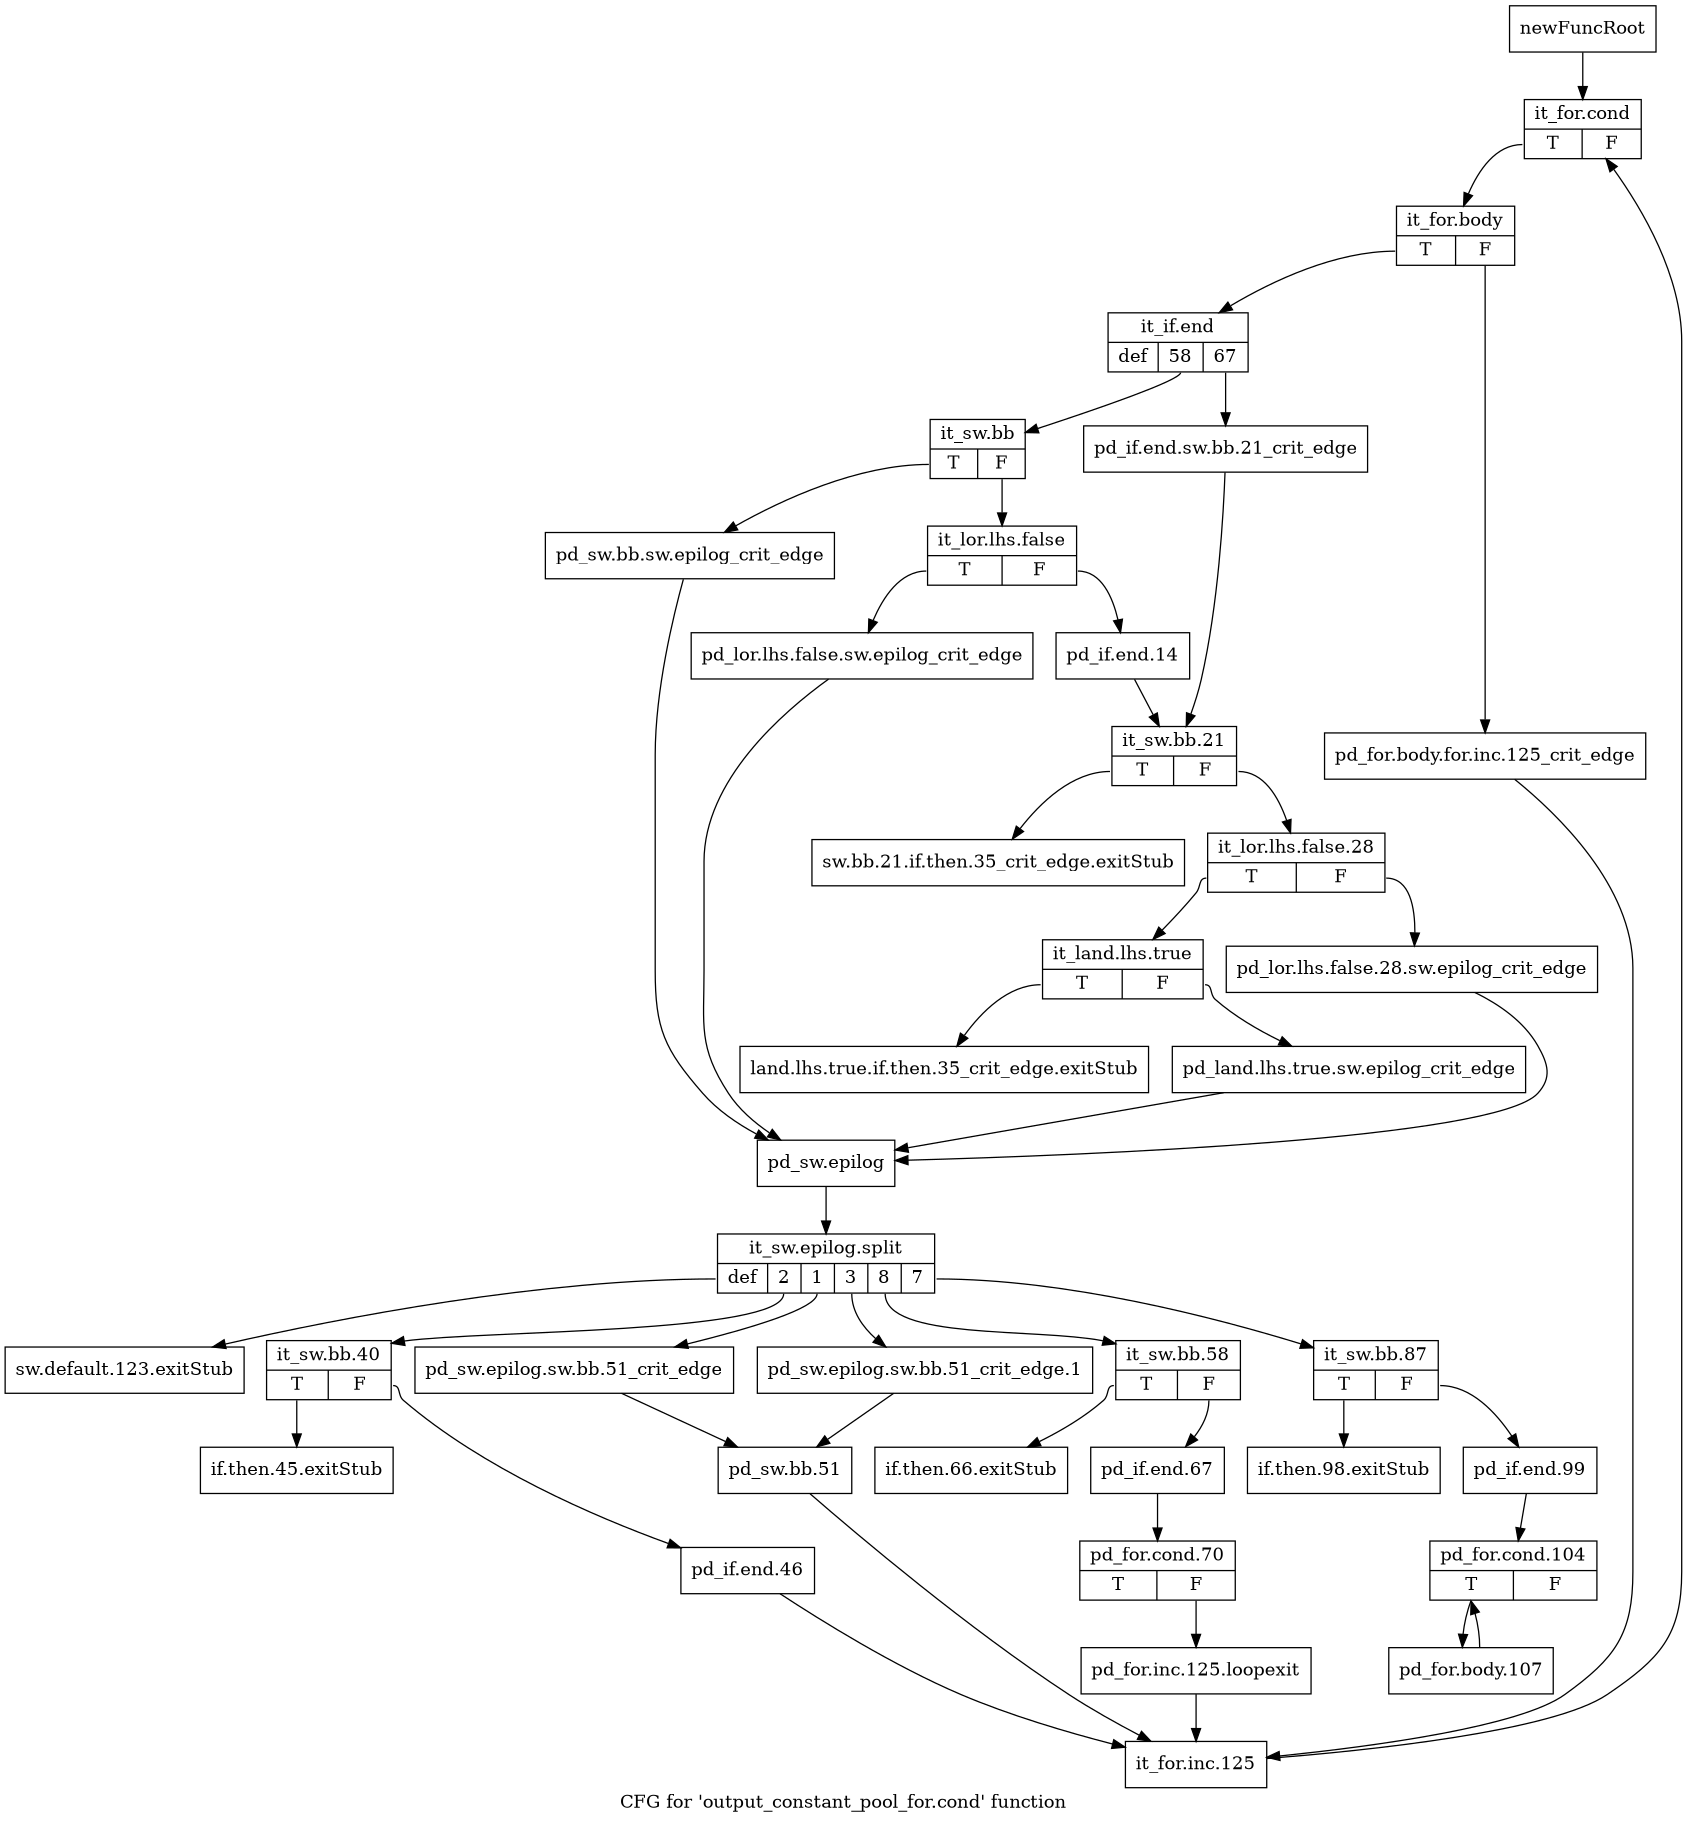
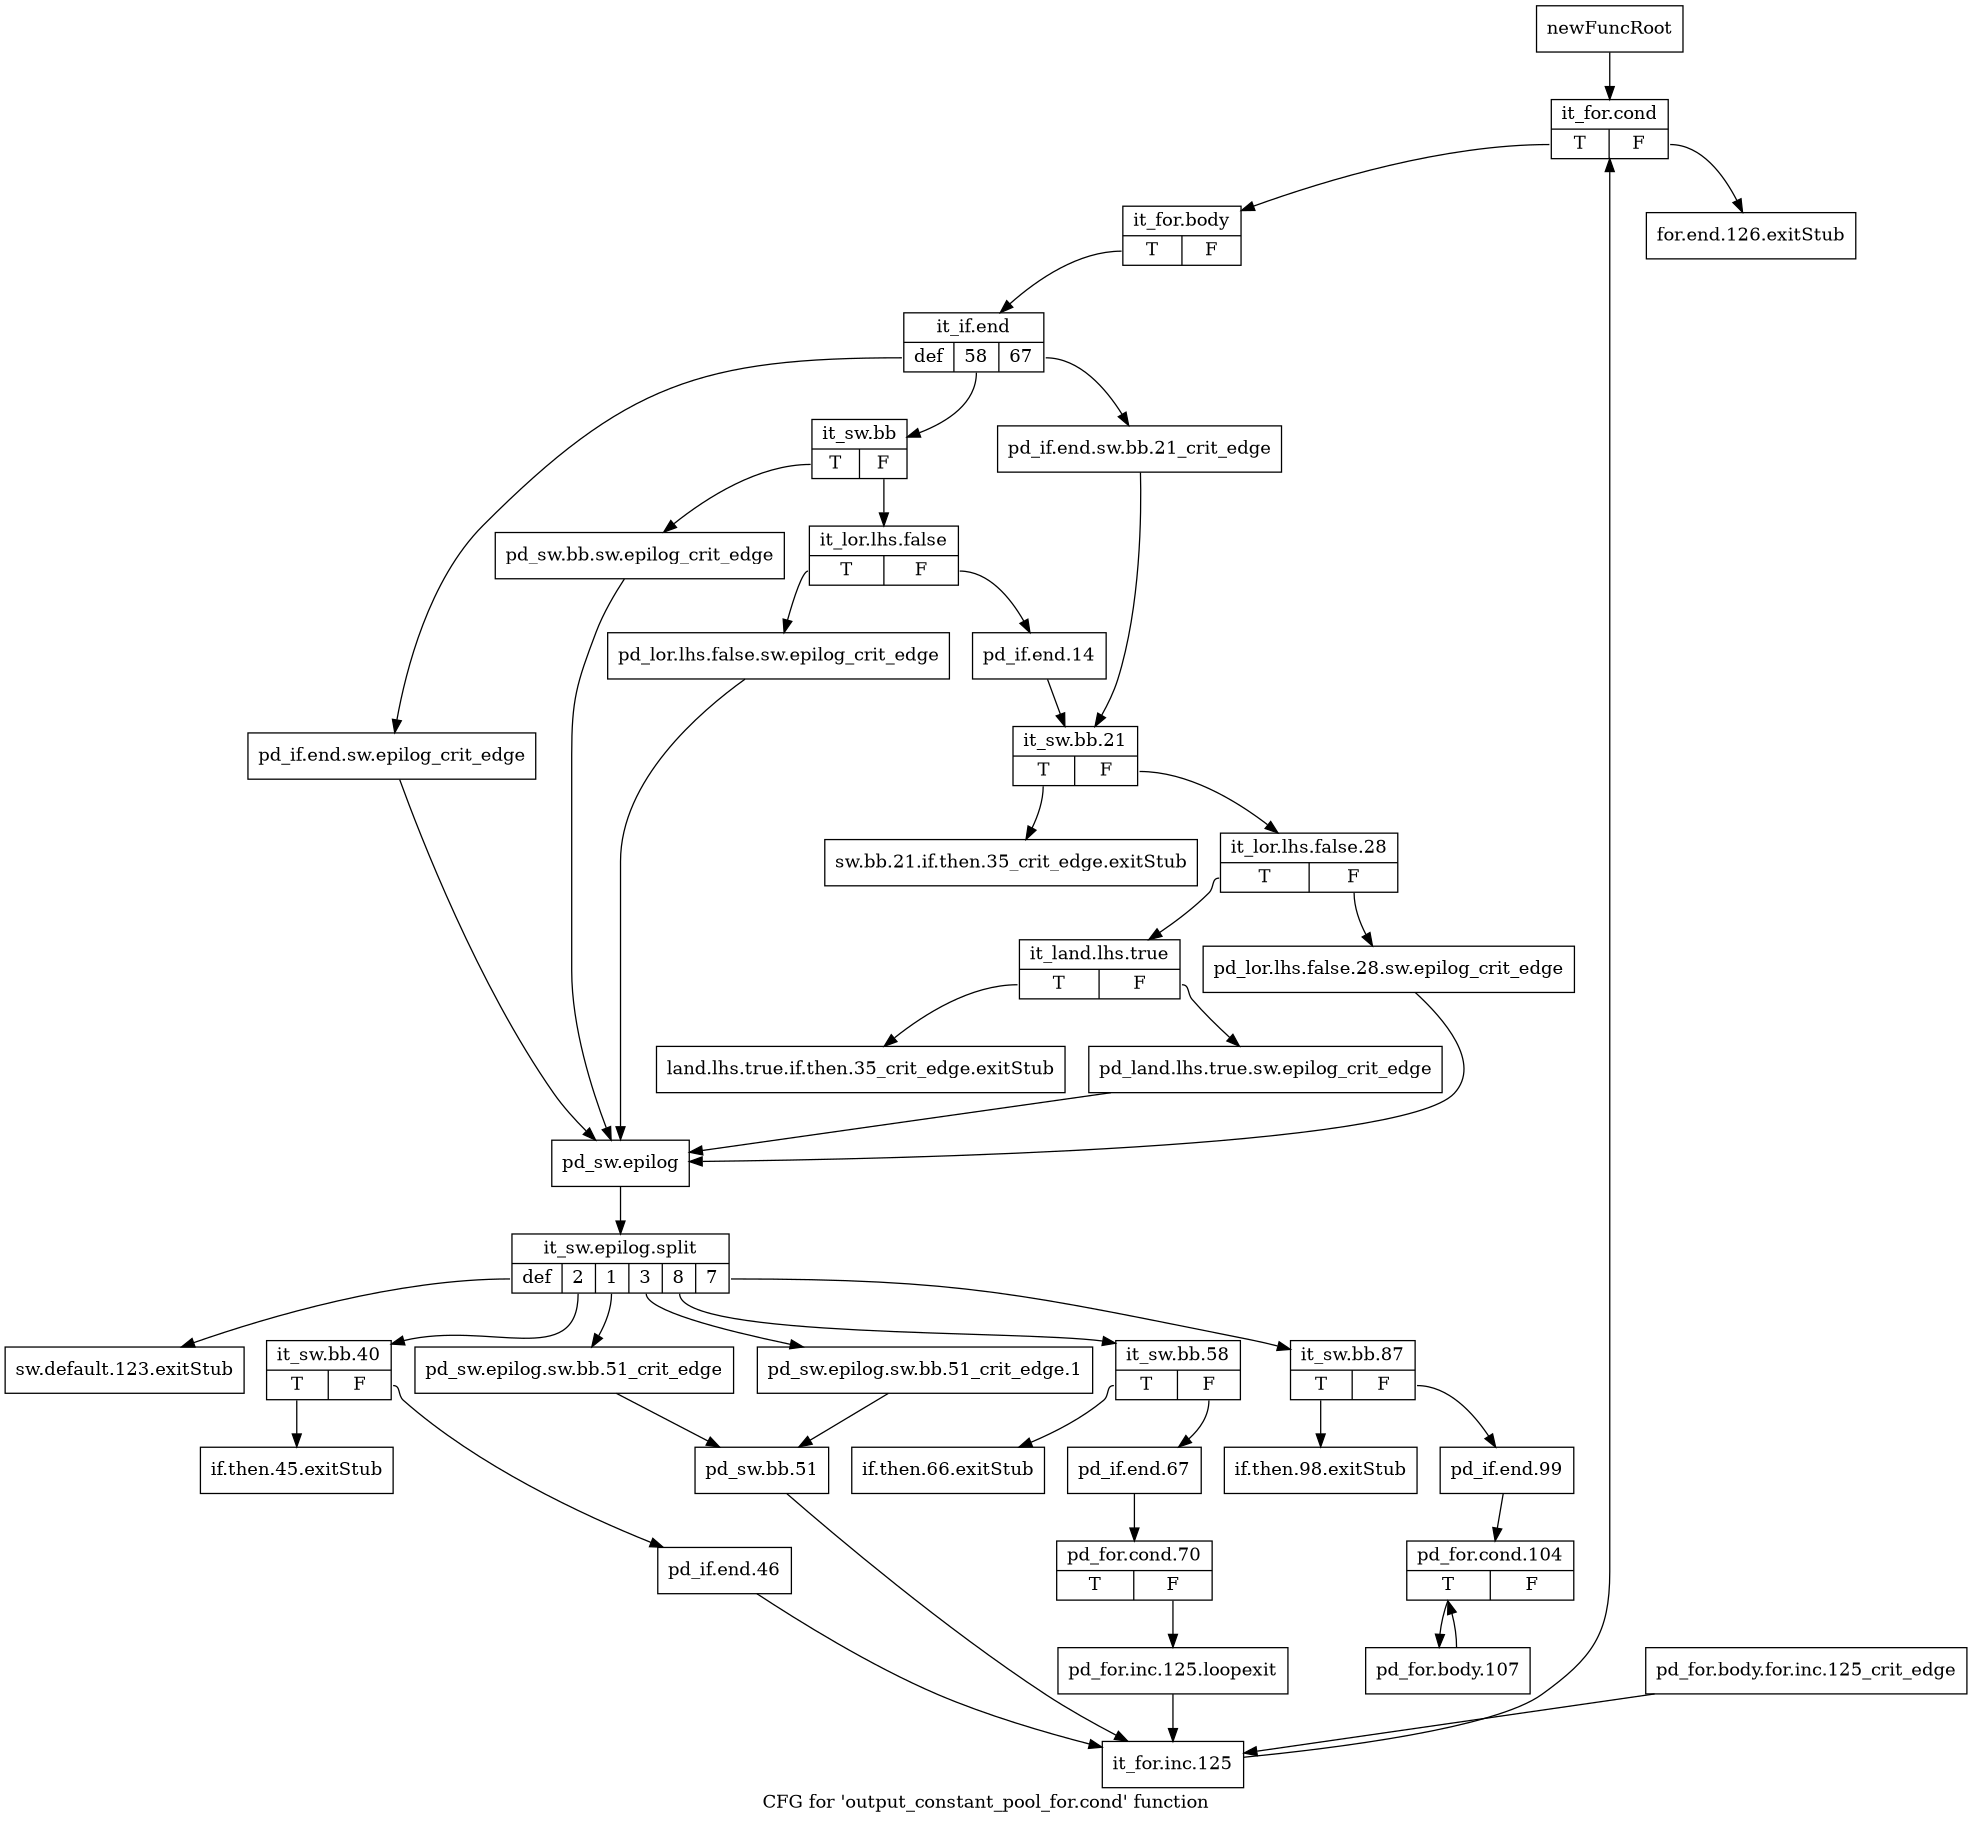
  digraph {
    label="CFG for 'output_constant_pool_for.cond' function"
    node [shape=record]
    n1 [label="{newFuncRoot}"]
    n2 [label="{it_for.cond|{<s0>T|<s1>F}}"]
+   n3 [label="{for.end.126.exitStub}"]
    n4 [label="{it_for.body|{<s0>T|<s1>F}}"]
    n5 [label="{it_if.end|{<s0>def|<s1>58|<s2>67}}"]
    n6 [label="{pd_for.body.for.inc.125_crit_edge}"]
    n7 [label="{sw.bb.21.if.then.35_crit_edge.exitStub}"]
    n8 [label="{land.lhs.true.if.then.35_crit_edge.exitStub}"]
    n9 [label="{sw.default.123.exitStub}"]
    n10 [label="{if.then.98.exitStub}"]
    n11 [label="{if.then.66.exitStub}"]
    n12 [label="{if.then.45.exitStub}"]
+   n13 [label="{pd_if.end.sw.epilog_crit_edge}"]
    n14 [label="{it_sw.bb|{<s0>T|<s1>F}}"]
    n15 [label="{pd_if.end.sw.bb.21_crit_edge}"]
    n16 [label="{it_for.inc.125}"]
    n17 [label="{pd_sw.epilog}"]
    n18 [label="{pd_sw.bb.sw.epilog_crit_edge}"]
    n19 [label="{it_lor.lhs.false|{<s0>T|<s1>F}}"]
    n20 [label="{it_sw.bb.21|{<s0>T|<s1>F}}"]
    n21 [label="{it_sw.epilog.split|{<s0>def|<s1>2|<s2>1|<s3>3|<s4>8|<s5>7}}"]
    n22 [label="{pd_lor.lhs.false.sw.epilog_crit_edge}"]
    n23 [label="{pd_if.end.14}"]
    n24 [label="{it_lor.lhs.false.28|{<s0>T|<s1>F}}"]
    n25 [label="{it_land.lhs.true|{<s0>T|<s1>F}}"]
    n26 [label="{pd_lor.lhs.false.28.sw.epilog_crit_edge}"]
    n27 [label="{pd_land.lhs.true.sw.epilog_crit_edge}"]
    n28 [label="{it_sw.bb.40|{<s0>T|<s1>F}}"]
    n29 [label="{pd_sw.epilog.sw.bb.51_crit_edge}"]
    n30 [label="{pd_sw.epilog.sw.bb.51_crit_edge.1}"]
    n31 [label="{it_sw.bb.58|{<s0>T|<s1>F}}"]
    n32 [label="{it_sw.bb.87|{<s0>T|<s1>F}}"]
    n33 [label="{pd_if.end.46}"]
    n34 [label="{pd_sw.bb.51}"]
    n35 [label="{pd_if.end.67}"]
    n36 [label="{pd_if.end.99}"]
    n37 [label="{pd_for.cond.70|{<s0>T|<s1>F}}"]
    n38 [label="{pd_for.cond.104|{<s0>T|<s1>F}}"]
    n39 [label="{pd_for.body.107}"]
    n40 [label="{pd_for.inc.125.loopexit}"]
    n1 -> n2
+   n2 -> n3 [tailport=s1]
    n2 -> n4 [tailport=s0]
    n4 -> n5 [tailport=s0]
-   n4 -> n6 [tailport=s1]
+   n5 -> n13 [tailport=s0]
    n5 -> n14 [tailport=s1]
    n5 -> n15 [tailport=s2]
    n6 -> n16
+   n13 -> n17
    n14 -> n18 [tailport=s0]
    n14 -> n19 [tailport=s1]
    n15 -> n20
    n16 -> n2
    n17 -> n21
    n18 -> n17
    n19 -> n22 [tailport=s0]
    n19 -> n23 [tailport=s1]
    n20 -> n7 [tailport=s0]
    n20 -> n24 [tailport=s1]
    n21 -> n9 [tailport=s0]
    n21 -> n28 [tailport=s1]
    n21 -> n29 [tailport=s2]
    n21 -> n30 [tailport=s3]
    n21 -> n31 [tailport=s4]
    n21 -> n32 [tailport=s5]
    n22 -> n17
    n23 -> n20
    n24 -> n25 [tailport=s0]
    n24 -> n26 [tailport=s1]
    n25 -> n8 [tailport=s0]
    n25 -> n27 [tailport=s1]
    n26 -> n17
    n27 -> n17
    n28 -> n12 [tailport=s0]
    n28 -> n33 [tailport=s1]
    n29 -> n34
    n30 -> n34
    n31 -> n11 [tailport=s0]
    n31 -> n35 [tailport=s1]
    n32 -> n10 [tailport=s0]
    n32 -> n36 [tailport=s1]
    n33 -> n16
    n34 -> n16
    n35 -> n37
    n36 -> n38
    n37 -> n40 [tailport=s1]
    n38 -> n39 [tailport=s0]
    n39 -> n38
    n40 -> n16
  }
